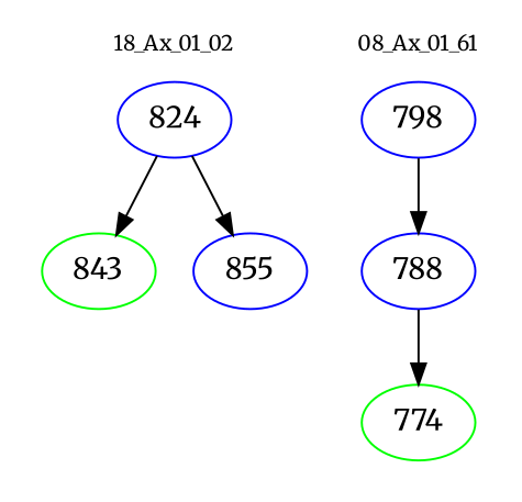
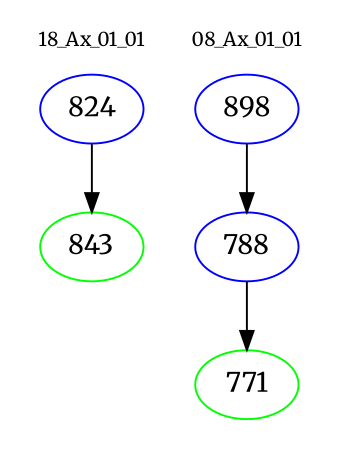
  digraph {
    fontname=Merriweather
    node [color=blue fontname=Merriweather]
    edge [color=black fontname=Merriweather]
    n1 [label=824]
    n2 [color=green label=843]
-   n3 [label=855]
    n4 [label=788]
-   n5 [color=green label=774]
-   n6 [label=798]
+   n5 [color=green label=771]
+   n6 [label=898]
    subgraph cluster_1 {
      color=white
      fontsize=10
-     label="18_Ax_01_02"
+     label="18_Ax_01_01"
      n1
      n2
-     n3
    }
    subgraph cluster_2 {
      color=white
      fontsize=10
-     label="08_Ax_01_61"
+     label="08_Ax_01_01"
      n4
      n5
      n6
    }
    n1 -> n2
-   n1 -> n3
    n4 -> n5
    n6 -> n4
  }
